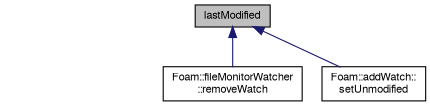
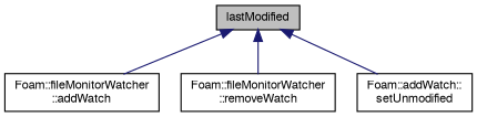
  digraph {
    rankdir=TB
    node [color=black fontname=FreeSans fontsize=10 shape=record]
    edge [color=midnightblue dir=back fontname=FreeSans fontsize=10 labelfontname=FreeSans labelfontsize=10 style=solid]
    n1 [fillcolor=grey75 fontcolor=black height=0.2 label=lastModified style=filled width=0.4]
+   n2 [height=0.2 label="Foam::fileMonitorWatcher\l::addWatch" width=0.4]
    n3 [height=0.2 label="Foam::fileMonitorWatcher\l::removeWatch" width=0.4]
    n4 [height=0.2 label="Foam::addWatch::\lsetUnmodified" width=0.4]
+   n1 -> n2
    n1 -> n3
    n1 -> n4
  }
